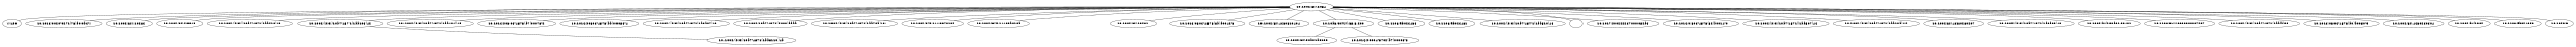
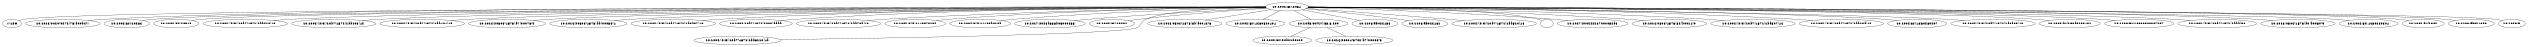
  strict graph {
    fontname="DejaVu Sans"
    node [fontname="DejaVu Sans"]
    edge [fontname="DejaVu Sans"]
    "10.1002/asi.2054"
    WILSO
    "10.1016/0020-0271(73)90096-X"
    "10.1002/asi.10286"
    "10.1002/asi.20543"
    "10.1002/(SICI)1097-4571(199210)43"
    "10.1002/(SICI)1097-4571(1998110)49"
    "10.1002/(SICI)1097-4571(199404)45"
    "10.1016/S0306-4573(97)00078-2"
    "10.1016/S0306-4573(99)00056-4"
    "10.1002/(SICI)1097-4571(198907)40"
    "10.1002/1097-4571(2000)9999"
    "10.1002/(SICI)1097-4571(199709)48"
    "10.1002/aris.1440370102"
    "10.1002/aris.1440390109"
+   "10.1017/S0269888903000638"
    "10.1002/asi.10281"
    "10.1093/comjnl/35.3.200"
    "10.1016/0306-4573(89)90042-3"
    "10.1002/asi.4630310404"
    "10.1002/(SICI)1097-4571(199106)42"
    "10.1108/eb026436"
    "10.1108/eb026481"
    "10.1002/(SICI)1097-4571(199510)46"
    ""
    "10.1017/S0022226700005296"
    "10.1016/0306-4573(82)90014-0"
    "10.1002/(SICI)1097-4571(199507)46"
    "10.1002/(SICI)1097-4571(199109)42"
    "10.1002/asi.4630280207"
    "10.1002/(SICI)1097-4571(198903)40"
    n32 [label="10.1002/bult.5090130401"]
    "10.1108/EUM0000000007207"
    "10.1002/(SICI)1097-4571(1999)50"
    "10.1016/0306-4573(90)90050-C"
    "10.1002/asi.4630260604"
    "10.1002/bult.302"
    "10.1108/eb024050"
    "10.1023/B"
    "10.1016/S0004-3702(97)00008-8"
    "10.1002/asi.5090190103"
    "10.1002/asi.2054" -- WILSO
    "10.1002/asi.2054" -- "10.1016/0020-0271(73)90096-X"
    "10.1002/asi.2054" -- "10.1002/asi.10286"
    "10.1002/asi.2054" -- "10.1002/asi.20543"
    "10.1002/asi.2054" -- "10.1002/(SICI)1097-4571(199210)43"
-   "10.1002/(SICI)1097-4571(199106)42" -- "10.1002/(SICI)1097-4571(1998110)49"
+   "10.1002/asi.2054" -- "10.1002/(SICI)1097-4571(1998110)49"
    "10.1002/asi.2054" -- "10.1002/(SICI)1097-4571(199404)45"
    "10.1002/asi.2054" -- "10.1016/S0306-4573(97)00078-2"
    "10.1002/asi.2054" -- "10.1016/S0306-4573(99)00056-4"
    "10.1002/asi.2054" -- "10.1002/(SICI)1097-4571(198907)40"
    "10.1002/asi.2054" -- "10.1002/1097-4571(2000)9999"
    "10.1002/asi.2054" -- "10.1002/(SICI)1097-4571(199709)48"
    "10.1002/asi.2054" -- "10.1002/aris.1440370102"
    "10.1002/asi.2054" -- "10.1002/aris.1440390109"
+   "10.1002/asi.2054" -- "10.1017/S0269888903000638"
    "10.1002/asi.2054" -- "10.1002/asi.10281"
    "10.1002/asi.2054" -- "10.1093/comjnl/35.3.200"
    "10.1002/asi.2054" -- "10.1016/0306-4573(89)90042-3"
    "10.1002/asi.2054" -- "10.1002/asi.4630310404"
    "10.1002/asi.2054" -- "10.1002/(SICI)1097-4571(199106)42"
    "10.1002/asi.2054" -- "10.1108/eb026436"
    "10.1002/asi.2054" -- "10.1108/eb026481"
    "10.1002/asi.2054" -- "10.1002/(SICI)1097-4571(199510)46"
    "10.1002/asi.2054" -- ""
    "10.1002/asi.2054" -- "10.1017/S0022226700005296"
    "10.1002/asi.2054" -- "10.1016/0306-4573(82)90014-0"
    "10.1002/asi.2054" -- "10.1002/(SICI)1097-4571(199507)46"
    "10.1002/asi.2054" -- "10.1002/(SICI)1097-4571(199109)42"
    "10.1002/asi.2054" -- "10.1002/asi.4630280207"
    "10.1002/asi.2054" -- "10.1002/(SICI)1097-4571(198903)40"
    "10.1002/asi.2054" -- n32
    "10.1002/asi.2054" -- "10.1108/EUM0000000007207"
    "10.1002/asi.2054" -- "10.1002/(SICI)1097-4571(1999)50"
    "10.1002/asi.2054" -- "10.1016/0306-4573(90)90050-C"
    "10.1002/asi.2054" -- "10.1002/asi.4630260604"
    "10.1002/asi.2054" -- "10.1002/bult.302"
    "10.1002/asi.2054" -- "10.1108/eb024050"
    "10.1002/asi.2054" -- "10.1023/B"
    "10.1093/comjnl/35.3.200" -- "10.1016/S0004-3702(97)00008-8"
    "10.1093/comjnl/35.3.200" -- "10.1002/asi.5090190103"
  }
